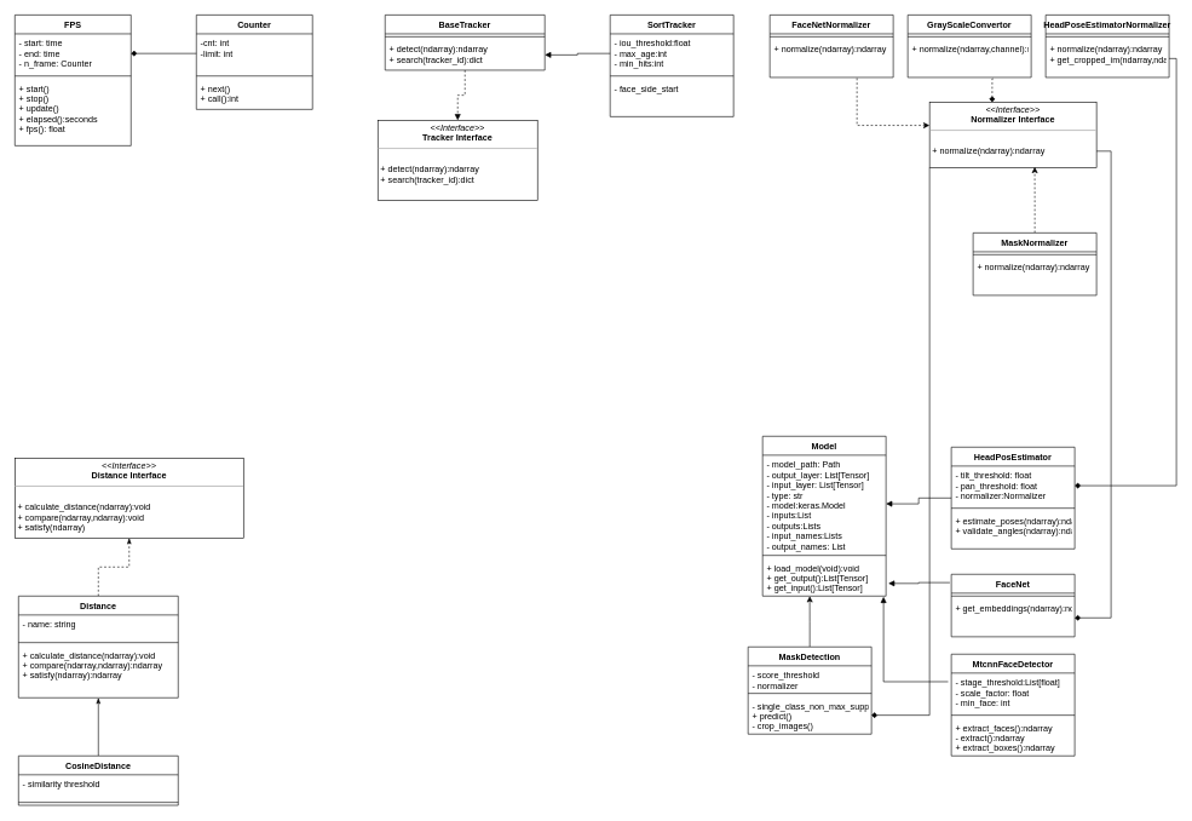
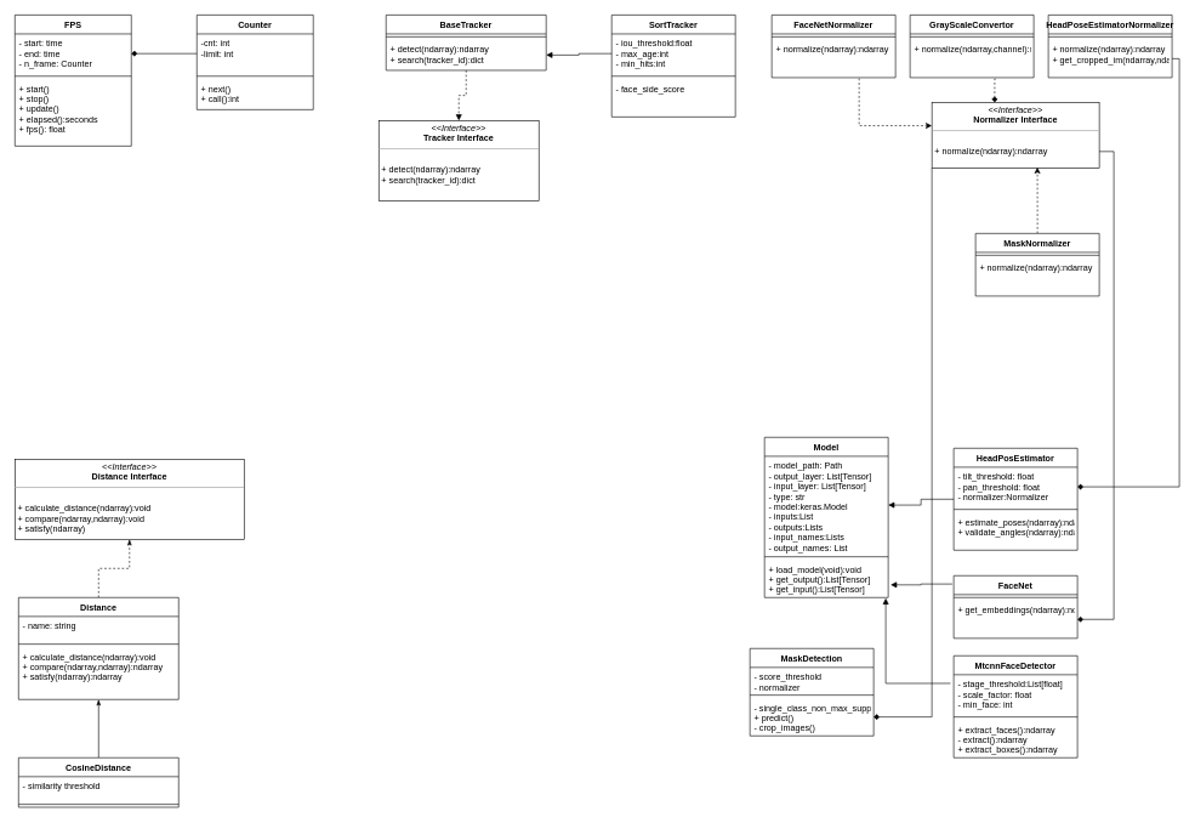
  <mxCell id="0" />
  <mxCell id="1" parent="0" />
  <mxCell id="2" value="FPS" style="swimlane;fontStyle=1;align=center;verticalAlign=top;childLayout=stackLayout;horizontal=1;startSize=26;horizontalStack=0;resizeParent=1;resizeParentMax=0;resizeLast=0;collapsible=1;marginBottom=0;" parent="1" vertex="1"><mxGeometry x="20" y="20" width="160" height="180" as="geometry" /></mxCell>
  <mxCell id="3" value="- start: time&#10;- end: time&#10;- n_frame: Counter&#10;" style="text;strokeColor=none;fillColor=none;align=left;verticalAlign=top;spacingLeft=4;spacingRight=4;overflow=hidden;rotatable=0;points=[[0,0.5],[1,0.5]];portConstraint=eastwest;" parent="2" vertex="1"><mxGeometry y="26" width="160" height="54" as="geometry" /></mxCell>
  <mxCell id="4" value="" style="line;strokeWidth=1;fillColor=none;align=left;verticalAlign=middle;spacingTop=-1;spacingLeft=3;spacingRight=3;rotatable=0;labelPosition=right;points=[];portConstraint=eastwest;" parent="2" vertex="1"><mxGeometry y="80" width="160" height="8" as="geometry" /></mxCell>
  <mxCell id="5" value="+ start()&#10;+ stop()&#10;+ update()&#10;+ elapsed():seconds&#10;+ fps(): float" style="text;strokeColor=none;fillColor=none;align=left;verticalAlign=top;spacingLeft=4;spacingRight=4;overflow=hidden;rotatable=0;points=[[0,0.5],[1,0.5]];portConstraint=eastwest;" parent="2" vertex="1"><mxGeometry y="88" width="160" height="92" as="geometry" /></mxCell>
  <mxCell id="6" value="Counter" style="swimlane;fontStyle=1;align=center;verticalAlign=top;childLayout=stackLayout;horizontal=1;startSize=26;horizontalStack=0;resizeParent=1;resizeParentMax=0;resizeLast=0;collapsible=1;marginBottom=0;" parent="1" vertex="1"><mxGeometry x="270" y="20" width="160" height="130" as="geometry" /></mxCell>
  <mxCell id="7" value="-cnt: int &#10;-limit: int" style="text;strokeColor=none;fillColor=none;align=left;verticalAlign=top;spacingLeft=4;spacingRight=4;overflow=hidden;rotatable=0;points=[[0,0.5],[1,0.5]];portConstraint=eastwest;" parent="6" vertex="1"><mxGeometry y="26" width="160" height="54" as="geometry" /></mxCell>
  <mxCell id="8" value="" style="line;strokeWidth=1;fillColor=none;align=left;verticalAlign=middle;spacingTop=-1;spacingLeft=3;spacingRight=3;rotatable=0;labelPosition=right;points=[];portConstraint=eastwest;" parent="6" vertex="1"><mxGeometry y="80" width="160" height="8" as="geometry" /></mxCell>
  <mxCell id="9" value="+ next()&#10;+ call():int" style="text;strokeColor=none;fillColor=none;align=left;verticalAlign=top;spacingLeft=4;spacingRight=4;overflow=hidden;rotatable=0;points=[[0,0.5],[1,0.5]];portConstraint=eastwest;" parent="6" vertex="1"><mxGeometry y="88" width="160" height="42" as="geometry" /></mxCell>
  <mxCell id="10" style="edgeStyle=orthogonalEdgeStyle;rounded=0;orthogonalLoop=1;jettySize=auto;html=1;endArrow=diamond;endFill=1;" parent="1" source="7" target="3" edge="1"><mxGeometry relative="1" as="geometry" /></mxCell>
  <mxCell id="11" style="edgeStyle=orthogonalEdgeStyle;rounded=0;orthogonalLoop=1;jettySize=auto;html=1;entryX=0.5;entryY=1;entryDx=0;entryDy=0;endArrow=classicThin;endFill=1;dashed=1;" parent="1" source="12" target="20" edge="1"><mxGeometry relative="1" as="geometry" /></mxCell>
  <mxCell id="12" value="Distance" style="swimlane;fontStyle=1;align=center;verticalAlign=top;childLayout=stackLayout;horizontal=1;startSize=26;horizontalStack=0;resizeParent=1;resizeParentMax=0;resizeLast=0;collapsible=1;marginBottom=0;" parent="1" vertex="1"><mxGeometry x="25" y="820" width="220" height="140" as="geometry" /></mxCell>
  <mxCell id="13" value="- name: string" style="text;strokeColor=none;fillColor=none;align=left;verticalAlign=top;spacingLeft=4;spacingRight=4;overflow=hidden;rotatable=0;points=[[0,0.5],[1,0.5]];portConstraint=eastwest;" parent="12" vertex="1"><mxGeometry y="26" width="220" height="34" as="geometry" /></mxCell>
  <mxCell id="14" value="" style="line;strokeWidth=1;fillColor=none;align=left;verticalAlign=middle;spacingTop=-1;spacingLeft=3;spacingRight=3;rotatable=0;labelPosition=right;points=[];portConstraint=eastwest;" parent="12" vertex="1"><mxGeometry y="60" width="220" height="8" as="geometry" /></mxCell>
  <mxCell id="15" value="+ calculate_distance(ndarray):void&#10;+ compare(ndarray,ndarray):ndarray&#10;+ satisfy(ndarray):ndarray" style="text;strokeColor=none;fillColor=none;align=left;verticalAlign=top;spacingLeft=4;spacingRight=4;overflow=hidden;rotatable=0;points=[[0,0.5],[1,0.5]];portConstraint=eastwest;" parent="12" vertex="1"><mxGeometry y="68" width="220" height="72" as="geometry" /></mxCell>
  <mxCell id="16" style="edgeStyle=orthogonalEdgeStyle;rounded=0;orthogonalLoop=1;jettySize=auto;html=1;entryX=0.5;entryY=1;entryDx=0;entryDy=0;endArrow=classicThin;endFill=1;" parent="1" source="17" target="12" edge="1"><mxGeometry relative="1" as="geometry" /></mxCell>
  <mxCell id="17" value="CosineDistance" style="swimlane;fontStyle=1;align=center;verticalAlign=top;childLayout=stackLayout;horizontal=1;startSize=26;horizontalStack=0;resizeParent=1;resizeParentMax=0;resizeLast=0;collapsible=1;marginBottom=0;" parent="1" vertex="1"><mxGeometry x="25" y="1040" width="220" height="68" as="geometry" /></mxCell>
  <mxCell id="18" value="- similarity threshold" style="text;strokeColor=none;fillColor=none;align=left;verticalAlign=top;spacingLeft=4;spacingRight=4;overflow=hidden;rotatable=0;points=[[0,0.5],[1,0.5]];portConstraint=eastwest;" parent="17" vertex="1"><mxGeometry y="26" width="220" height="34" as="geometry" /></mxCell>
  <mxCell id="19" value="" style="line;strokeWidth=1;fillColor=none;align=left;verticalAlign=middle;spacingTop=-1;spacingLeft=3;spacingRight=3;rotatable=0;labelPosition=right;points=[];portConstraint=eastwest;" parent="17" vertex="1"><mxGeometry y="60" width="220" height="8" as="geometry" /></mxCell>
  <mxCell id="20" value="&lt;p style=&quot;margin: 0px ; margin-top: 4px ; text-align: center&quot;&gt;&lt;i&gt;&amp;lt;&amp;lt;Interface&amp;gt;&amp;gt;&lt;/i&gt;&lt;br&gt;&lt;b&gt;Distance Interface&lt;/b&gt;&lt;/p&gt;&lt;hr size=&quot;1&quot;&gt;&lt;p style=&quot;margin: 0px ; margin-left: 4px&quot;&gt;&lt;br&gt;&lt;/p&gt;&lt;p style=&quot;margin: 0px ; margin-left: 4px&quot;&gt;+ calculate_distance(ndarray):void&lt;br&gt;&lt;/p&gt;&lt;p style=&quot;margin: 0px ; margin-left: 4px&quot;&gt;+ compare(ndarray,ndarray):void&lt;/p&gt;&lt;p style=&quot;margin: 0px ; margin-left: 4px&quot;&gt;+ satisfy(ndarray)&lt;/p&gt;" style="verticalAlign=top;align=left;overflow=fill;fontSize=12;fontFamily=Helvetica;html=1;" parent="1" vertex="1"><mxGeometry x="20" y="630" width="315" height="110" as="geometry" /></mxCell>
  <mxCell id="21" value="Model" style="swimlane;fontStyle=1;align=center;verticalAlign=top;childLayout=stackLayout;horizontal=1;startSize=26;horizontalStack=0;resizeParent=1;resizeParentMax=0;resizeLast=0;collapsible=1;marginBottom=0;" parent="1" vertex="1"><mxGeometry x="1050" y="600" width="170" height="220" as="geometry" /></mxCell>
  <mxCell id="22" value="- model_path: Path&#10;- output_layer: List[Tensor]&#10;- input_layer: List[Tensor]&#10;- type: str&#10;- model:keras.Model&#10;- inputs:List&#10;- outputs:Lists&#10;- input_names:Lists&#10;- output_names: List" style="text;strokeColor=none;fillColor=none;align=left;verticalAlign=top;spacingLeft=4;spacingRight=4;overflow=hidden;rotatable=0;points=[[0,0.5],[1,0.5]];portConstraint=eastwest;" parent="21" vertex="1"><mxGeometry y="26" width="170" height="134" as="geometry" /></mxCell>
  <mxCell id="23" value="" style="line;strokeWidth=1;fillColor=none;align=left;verticalAlign=middle;spacingTop=-1;spacingLeft=3;spacingRight=3;rotatable=0;labelPosition=right;points=[];portConstraint=eastwest;" parent="21" vertex="1"><mxGeometry y="160" width="170" height="8" as="geometry" /></mxCell>
  <mxCell id="24" value="+ load_model(void):void&#10;+ get_output():List[Tensor]&#10;+ get_input():List[Tensor]" style="text;strokeColor=none;fillColor=none;align=left;verticalAlign=top;spacingLeft=4;spacingRight=4;overflow=hidden;rotatable=0;points=[[0,0.5],[1,0.5]];portConstraint=eastwest;" parent="21" vertex="1"><mxGeometry y="168" width="170" height="52" as="geometry" /></mxCell>
  <mxCell id="25" style="edgeStyle=orthogonalEdgeStyle;rounded=0;orthogonalLoop=1;jettySize=auto;html=1;entryX=0.98;entryY=1.016;entryDx=0;entryDy=0;entryPerimeter=0;endArrow=block;endFill=1;exitX=-0.026;exitY=0.22;exitDx=0;exitDy=0;exitPerimeter=0;" parent="1" source="27" target="24" edge="1"><mxGeometry relative="1" as="geometry" /></mxCell>
  <mxCell id="26" value="MtcnnFaceDetector" style="swimlane;fontStyle=1;align=center;verticalAlign=top;childLayout=stackLayout;horizontal=1;startSize=26;horizontalStack=0;resizeParent=1;resizeParentMax=0;resizeLast=0;collapsible=1;marginBottom=0;" parent="1" vertex="1"><mxGeometry x="1310" y="900" width="170" height="140" as="geometry" /></mxCell>
  <mxCell id="27" value="- stage_threshold:List[float]&#10;- scale_factor: float&#10;- min_face: int" style="text;strokeColor=none;fillColor=none;align=left;verticalAlign=top;spacingLeft=4;spacingRight=4;overflow=hidden;rotatable=0;points=[[0,0.5],[1,0.5]];portConstraint=eastwest;" parent="26" vertex="1"><mxGeometry y="26" width="170" height="54" as="geometry" /></mxCell>
  <mxCell id="28" value="" style="line;strokeWidth=1;fillColor=none;align=left;verticalAlign=middle;spacingTop=-1;spacingLeft=3;spacingRight=3;rotatable=0;labelPosition=right;points=[];portConstraint=eastwest;" parent="26" vertex="1"><mxGeometry y="80" width="170" height="8" as="geometry" /></mxCell>
  <mxCell id="29" value="+ extract_faces():ndarray&#10;- extract():ndarray&#10;+ extract_boxes():ndarray" style="text;strokeColor=none;fillColor=none;align=left;verticalAlign=top;spacingLeft=4;spacingRight=4;overflow=hidden;rotatable=0;points=[[0,0.5],[1,0.5]];portConstraint=eastwest;" parent="26" vertex="1"><mxGeometry y="88" width="170" height="52" as="geometry" /></mxCell>
  <mxCell id="30" style="edgeStyle=orthogonalEdgeStyle;rounded=0;orthogonalLoop=1;jettySize=auto;html=1;exitX=-0.012;exitY=0.133;exitDx=0;exitDy=0;entryX=1.019;entryY=0.665;entryDx=0;entryDy=0;entryPerimeter=0;endArrow=block;endFill=1;exitPerimeter=0;" parent="1" source="31" target="24" edge="1"><mxGeometry relative="1" as="geometry" /></mxCell>
  <mxCell id="31" value="FaceNet" style="swimlane;fontStyle=1;align=center;verticalAlign=top;childLayout=stackLayout;horizontal=1;startSize=26;horizontalStack=0;resizeParent=1;resizeParentMax=0;resizeLast=0;collapsible=1;marginBottom=0;" parent="1" vertex="1"><mxGeometry x="1310" y="790" width="170" height="86" as="geometry" /></mxCell>
  <mxCell id="32" value="" style="line;strokeWidth=1;fillColor=none;align=left;verticalAlign=middle;spacingTop=-1;spacingLeft=3;spacingRight=3;rotatable=0;labelPosition=right;points=[];portConstraint=eastwest;" parent="31" vertex="1"><mxGeometry y="26" width="170" height="8" as="geometry" /></mxCell>
  <mxCell id="33" value="+ get_embeddings(ndarray):ndarray" style="text;strokeColor=none;fillColor=none;align=left;verticalAlign=top;spacingLeft=4;spacingRight=4;overflow=hidden;rotatable=0;points=[[0,0.5],[1,0.5]];portConstraint=eastwest;" parent="31" vertex="1"><mxGeometry y="34" width="170" height="52" as="geometry" /></mxCell>
  <mxCell id="34" value="&lt;p style=&quot;margin: 0px ; margin-top: 4px ; text-align: center&quot;&gt;&lt;i&gt;&amp;lt;&amp;lt;Interface&amp;gt;&amp;gt;&lt;/i&gt;&lt;br&gt;&lt;b&gt;Normalizer Interface&lt;/b&gt;&lt;/p&gt;&lt;hr size=&quot;1&quot;&gt;&lt;p style=&quot;margin: 0px ; margin-left: 4px&quot;&gt;&lt;br&gt;&lt;/p&gt;&lt;p style=&quot;margin: 0px ; margin-left: 4px&quot;&gt;+ normalize(ndarray):ndarray&lt;/p&gt;" style="verticalAlign=top;align=left;overflow=fill;fontSize=12;fontFamily=Helvetica;html=1;" parent="1" vertex="1"><mxGeometry x="1280" y="140" width="230" height="90" as="geometry" /></mxCell>
  <mxCell id="35" style="edgeStyle=orthogonalEdgeStyle;rounded=0;orthogonalLoop=1;jettySize=auto;html=1;dashed=1;entryX=0;entryY=0.356;entryDx=0;entryDy=0;entryPerimeter=0;exitX=0.706;exitY=1.019;exitDx=0;exitDy=0;exitPerimeter=0;" parent="1" source="38" target="34" edge="1"><mxGeometry relative="1" as="geometry"><mxPoint x="1160" y="380" as="targetPoint" /></mxGeometry></mxCell>
  <mxCell id="36" value="FaceNetNormalizer" style="swimlane;fontStyle=1;align=center;verticalAlign=top;childLayout=stackLayout;horizontal=1;startSize=26;horizontalStack=0;resizeParent=1;resizeParentMax=0;resizeLast=0;collapsible=1;marginBottom=0;" parent="1" vertex="1"><mxGeometry x="1060" y="20" width="170" height="86" as="geometry" /></mxCell>
  <mxCell id="37" value="" style="line;strokeWidth=1;fillColor=none;align=left;verticalAlign=middle;spacingTop=-1;spacingLeft=3;spacingRight=3;rotatable=0;labelPosition=right;points=[];portConstraint=eastwest;" parent="36" vertex="1"><mxGeometry y="26" width="170" height="8" as="geometry" /></mxCell>
  <mxCell id="38" value="+ normalize(ndarray):ndarray" style="text;strokeColor=none;fillColor=none;align=left;verticalAlign=top;spacingLeft=4;spacingRight=4;overflow=hidden;rotatable=0;points=[[0,0.5],[1,0.5]];portConstraint=eastwest;" parent="36" vertex="1"><mxGeometry y="34" width="170" height="52" as="geometry" /></mxCell>
  <mxCell id="39" style="edgeStyle=orthogonalEdgeStyle;rounded=0;orthogonalLoop=1;jettySize=auto;html=1;entryX=1;entryY=0.5;entryDx=0;entryDy=0;endArrow=diamond;endFill=1;exitX=1;exitY=0.75;exitDx=0;exitDy=0;" parent="1" source="34" target="33" edge="1"><mxGeometry relative="1" as="geometry" /></mxCell>
  <mxCell id="40" style="edgeStyle=orthogonalEdgeStyle;rounded=0;orthogonalLoop=1;jettySize=auto;html=1;endArrow=block;endFill=1;entryX=1;entryY=0.5;entryDx=0;entryDy=0;" parent="1" source="41" target="22" edge="1"><mxGeometry relative="1" as="geometry" /></mxCell>
  <mxCell id="41" value="HeadPosEstimator" style="swimlane;fontStyle=1;align=center;verticalAlign=top;childLayout=stackLayout;horizontal=1;startSize=26;horizontalStack=0;resizeParent=1;resizeParentMax=0;resizeLast=0;collapsible=1;marginBottom=0;" parent="1" vertex="1"><mxGeometry x="1310" y="615" width="170" height="140" as="geometry" /></mxCell>
  <mxCell id="42" value="- tilt_threshold: float&#10;- pan_threshold: float&#10;- normalizer:Normalizer" style="text;strokeColor=none;fillColor=none;align=left;verticalAlign=top;spacingLeft=4;spacingRight=4;overflow=hidden;rotatable=0;points=[[0,0.5],[1,0.5]];portConstraint=eastwest;" parent="41" vertex="1"><mxGeometry y="26" width="170" height="54" as="geometry" /></mxCell>
  <mxCell id="43" value="" style="line;strokeWidth=1;fillColor=none;align=left;verticalAlign=middle;spacingTop=-1;spacingLeft=3;spacingRight=3;rotatable=0;labelPosition=right;points=[];portConstraint=eastwest;" parent="41" vertex="1"><mxGeometry y="80" width="170" height="8" as="geometry" /></mxCell>
  <mxCell id="44" value="+ estimate_poses(ndarray):ndarray&#10;+ validate_angles(ndarray):ndarray" style="text;strokeColor=none;fillColor=none;align=left;verticalAlign=top;spacingLeft=4;spacingRight=4;overflow=hidden;rotatable=0;points=[[0,0.5],[1,0.5]];portConstraint=eastwest;" parent="41" vertex="1"><mxGeometry y="88" width="170" height="52" as="geometry" /></mxCell>
  <mxCell id="45" style="edgeStyle=orthogonalEdgeStyle;rounded=0;orthogonalLoop=1;jettySize=auto;html=1;exitX=0.5;exitY=1;exitDx=0;exitDy=0;entryX=0.5;entryY=0;entryDx=0;entryDy=0;dashed=1;endArrow=block;endFill=1;" parent="1" source="46" target="49" edge="1"><mxGeometry relative="1" as="geometry" /></mxCell>
  <mxCell id="46" value="BaseTracker" style="swimlane;fontStyle=1;align=center;verticalAlign=top;childLayout=stackLayout;horizontal=1;startSize=26;horizontalStack=0;resizeParent=1;resizeParentMax=0;resizeLast=0;collapsible=1;marginBottom=0;" parent="1" vertex="1"><mxGeometry x="530" y="20" width="220" height="76" as="geometry" /></mxCell>
  <mxCell id="47" value="" style="line;strokeWidth=1;fillColor=none;align=left;verticalAlign=middle;spacingTop=-1;spacingLeft=3;spacingRight=3;rotatable=0;labelPosition=right;points=[];portConstraint=eastwest;" parent="46" vertex="1"><mxGeometry y="26" width="220" height="8" as="geometry" /></mxCell>
  <mxCell id="48" value="+ detect(ndarray):ndarray&#10;+ search(tracker_id):dict" style="text;strokeColor=none;fillColor=none;align=left;verticalAlign=top;spacingLeft=4;spacingRight=4;overflow=hidden;rotatable=0;points=[[0,0.5],[1,0.5]];portConstraint=eastwest;" parent="46" vertex="1"><mxGeometry y="34" width="220" height="42" as="geometry" /></mxCell>
  <mxCell id="49" value="&lt;p style=&quot;margin: 0px ; margin-top: 4px ; text-align: center&quot;&gt;&lt;i&gt;&amp;lt;&amp;lt;Interface&amp;gt;&amp;gt;&lt;/i&gt;&lt;br&gt;&lt;b&gt;Tracker Interface&lt;/b&gt;&lt;/p&gt;&lt;hr size=&quot;1&quot;&gt;&lt;p style=&quot;margin: 0px ; margin-left: 4px&quot;&gt;&lt;br&gt;&lt;/p&gt;&lt;p style=&quot;margin: 0px ; margin-left: 4px&quot;&gt;+ detect(ndarray):ndarray&lt;br style=&quot;padding: 0px ; margin: 0px&quot;&gt;+ search(tracker_id):dict&lt;br&gt;&lt;/p&gt;" style="verticalAlign=top;align=left;overflow=fill;fontSize=12;fontFamily=Helvetica;html=1;" parent="1" vertex="1"><mxGeometry x="520" y="165" width="220" height="110" as="geometry" /></mxCell>
  <mxCell id="50" value="SortTracker" style="swimlane;fontStyle=1;align=center;verticalAlign=top;childLayout=stackLayout;horizontal=1;startSize=26;horizontalStack=0;resizeParent=1;resizeParentMax=0;resizeLast=0;collapsible=1;marginBottom=0;" parent="1" vertex="1"><mxGeometry x="840" y="20" width="170" height="140" as="geometry" /></mxCell>
  <mxCell id="51" value="- iou_threshold:float&#10;- max_age:int&#10;- min_hits:int" style="text;strokeColor=none;fillColor=none;align=left;verticalAlign=top;spacingLeft=4;spacingRight=4;overflow=hidden;rotatable=0;points=[[0,0.5],[1,0.5]];portConstraint=eastwest;" parent="50" vertex="1"><mxGeometry y="26" width="170" height="54" as="geometry" /></mxCell>
  <mxCell id="52" value="" style="line;strokeWidth=1;fillColor=none;align=left;verticalAlign=middle;spacingTop=-1;spacingLeft=3;spacingRight=3;rotatable=0;labelPosition=right;points=[];portConstraint=eastwest;" parent="50" vertex="1"><mxGeometry y="80" width="170" height="8" as="geometry" /></mxCell>
- <mxCell id="53" value="- face_side_start" style="text;strokeColor=none;fillColor=none;align=left;verticalAlign=top;spacingLeft=4;spacingRight=4;overflow=hidden;rotatable=0;points=[[0,0.5],[1,0.5]];portConstraint=eastwest;" parent="50" vertex="1"><mxGeometry y="88" width="170" height="52" as="geometry" /></mxCell>
+ <mxCell id="53" value="- face_side_score" style="text;strokeColor=none;fillColor=none;align=left;verticalAlign=top;spacingLeft=4;spacingRight=4;overflow=hidden;rotatable=0;points=[[0,0.5],[1,0.5]];portConstraint=eastwest;" parent="50" vertex="1"><mxGeometry y="88" width="170" height="52" as="geometry" /></mxCell>
  <mxCell id="54" style="edgeStyle=orthogonalEdgeStyle;rounded=0;orthogonalLoop=1;jettySize=auto;html=1;entryX=1;entryY=0.5;entryDx=0;entryDy=0;endArrow=block;endFill=1;" parent="1" source="51" target="48" edge="1"><mxGeometry relative="1" as="geometry" /></mxCell>
  <mxCell id="55" style="edgeStyle=orthogonalEdgeStyle;rounded=0;orthogonalLoop=1;jettySize=auto;html=1;exitX=0.69;exitY=1.032;exitDx=0;exitDy=0;entryX=0.375;entryY=0;entryDx=0;entryDy=0;dashed=1;entryPerimeter=0;exitPerimeter=0;endArrow=diamond;" parent="1" source="58" target="34" edge="1"><mxGeometry relative="1" as="geometry" /></mxCell>
  <mxCell id="56" value="GrayScaleConvertor" style="swimlane;fontStyle=1;align=center;verticalAlign=top;childLayout=stackLayout;horizontal=1;startSize=26;horizontalStack=0;resizeParent=1;resizeParentMax=0;resizeLast=0;collapsible=1;marginBottom=0;" parent="1" vertex="1"><mxGeometry x="1250" y="20" width="170" height="86" as="geometry" /></mxCell>
  <mxCell id="57" value="" style="line;strokeWidth=1;fillColor=none;align=left;verticalAlign=middle;spacingTop=-1;spacingLeft=3;spacingRight=3;rotatable=0;labelPosition=right;points=[];portConstraint=eastwest;" parent="56" vertex="1"><mxGeometry y="26" width="170" height="8" as="geometry" /></mxCell>
  <mxCell id="58" value="+ normalize(ndarray,channel):ndarray" style="text;strokeColor=none;fillColor=none;align=left;verticalAlign=top;spacingLeft=4;spacingRight=4;overflow=hidden;rotatable=0;points=[[0,0.5],[1,0.5]];portConstraint=eastwest;" parent="56" vertex="1"><mxGeometry y="34" width="170" height="52" as="geometry" /></mxCell>
  <mxCell id="59" value="HeadPoseEstimatorNormalizer" style="swimlane;fontStyle=1;align=center;verticalAlign=top;childLayout=stackLayout;horizontal=1;startSize=26;horizontalStack=0;resizeParent=1;resizeParentMax=0;resizeLast=0;collapsible=1;marginBottom=0;" parent="1" vertex="1"><mxGeometry x="1440" y="20" width="170" height="86" as="geometry" /></mxCell>
  <mxCell id="60" value="" style="line;strokeWidth=1;fillColor=none;align=left;verticalAlign=middle;spacingTop=-1;spacingLeft=3;spacingRight=3;rotatable=0;labelPosition=right;points=[];portConstraint=eastwest;" parent="59" vertex="1"><mxGeometry y="26" width="170" height="8" as="geometry" /></mxCell>
  <mxCell id="61" value="+ normalize(ndarray):ndarray&#10;+ get_cropped_im(ndarray,ndarray)" style="text;strokeColor=none;fillColor=none;align=left;verticalAlign=top;spacingLeft=4;spacingRight=4;overflow=hidden;rotatable=0;points=[[0,0.5],[1,0.5]];portConstraint=eastwest;" parent="59" vertex="1"><mxGeometry y="34" width="170" height="52" as="geometry" /></mxCell>
  <mxCell id="62" style="edgeStyle=orthogonalEdgeStyle;rounded=0;orthogonalLoop=1;jettySize=auto;html=1;entryX=1;entryY=0.5;entryDx=0;entryDy=0;endArrow=diamond;endFill=1;" parent="1" source="61" target="42" edge="1"><mxGeometry relative="1" as="geometry"><Array as="points"><mxPoint x="1620" y="80" /><mxPoint x="1620" y="668" /></Array></mxGeometry></mxCell>
- <mxCell id="63" style="edgeStyle=orthogonalEdgeStyle;rounded=0;orthogonalLoop=1;jettySize=auto;html=1;entryX=0.382;entryY=1;entryDx=0;entryDy=0;entryPerimeter=0;" parent="1" source="64" target="24" edge="1"><mxGeometry relative="1" as="geometry" /></mxCell>
  <mxCell id="64" value="MaskDetection" style="swimlane;fontStyle=1;align=center;verticalAlign=top;childLayout=stackLayout;horizontal=1;startSize=26;horizontalStack=0;resizeParent=1;resizeParentMax=0;resizeLast=0;collapsible=1;marginBottom=0;" parent="1" vertex="1"><mxGeometry x="1030" y="890" width="170" height="120" as="geometry" /></mxCell>
  <mxCell id="65" value="- score_threshold&#10;- normalizer" style="text;strokeColor=none;fillColor=none;align=left;verticalAlign=top;spacingLeft=4;spacingRight=4;overflow=hidden;rotatable=0;points=[[0,0.5],[1,0.5]];portConstraint=eastwest;" parent="64" vertex="1"><mxGeometry y="26" width="170" height="34" as="geometry" /></mxCell>
  <mxCell id="66" value="" style="line;strokeWidth=1;fillColor=none;align=left;verticalAlign=middle;spacingTop=-1;spacingLeft=3;spacingRight=3;rotatable=0;labelPosition=right;points=[];portConstraint=eastwest;" parent="64" vertex="1"><mxGeometry y="60" width="170" height="8" as="geometry" /></mxCell>
  <mxCell id="67" value="- single_class_non_max_suppression()&#10;+ predict()&#10;- crop_images()" style="text;strokeColor=none;fillColor=none;align=left;verticalAlign=top;spacingLeft=4;spacingRight=4;overflow=hidden;rotatable=0;points=[[0,0.5],[1,0.5]];portConstraint=eastwest;" parent="64" vertex="1"><mxGeometry y="68" width="170" height="52" as="geometry" /></mxCell>
  <mxCell id="68" style="edgeStyle=orthogonalEdgeStyle;rounded=0;orthogonalLoop=1;jettySize=auto;html=1;entryX=0.63;entryY=0.991;entryDx=0;entryDy=0;entryPerimeter=0;dashed=1;" parent="1" source="69" target="34" edge="1"><mxGeometry relative="1" as="geometry" /></mxCell>
  <mxCell id="69" value="MaskNormalizer" style="swimlane;fontStyle=1;align=center;verticalAlign=top;childLayout=stackLayout;horizontal=1;startSize=26;horizontalStack=0;resizeParent=1;resizeParentMax=0;resizeLast=0;collapsible=1;marginBottom=0;" parent="1" vertex="1"><mxGeometry x="1340" y="320" width="170" height="86" as="geometry" /></mxCell>
  <mxCell id="70" value="" style="line;strokeWidth=1;fillColor=none;align=left;verticalAlign=middle;spacingTop=-1;spacingLeft=3;spacingRight=3;rotatable=0;labelPosition=right;points=[];portConstraint=eastwest;" parent="69" vertex="1"><mxGeometry y="26" width="170" height="8" as="geometry" /></mxCell>
  <mxCell id="71" value="+ normalize(ndarray):ndarray" style="text;strokeColor=none;fillColor=none;align=left;verticalAlign=top;spacingLeft=4;spacingRight=4;overflow=hidden;rotatable=0;points=[[0,0.5],[1,0.5]];portConstraint=eastwest;" parent="69" vertex="1"><mxGeometry y="34" width="170" height="52" as="geometry" /></mxCell>
  <mxCell id="72" style="edgeStyle=orthogonalEdgeStyle;rounded=0;orthogonalLoop=1;jettySize=auto;html=1;exitX=0;exitY=1;exitDx=0;exitDy=0;endArrow=diamond;endFill=1;" parent="1" source="34" target="67" edge="1"><mxGeometry relative="1" as="geometry" /></mxCell>
